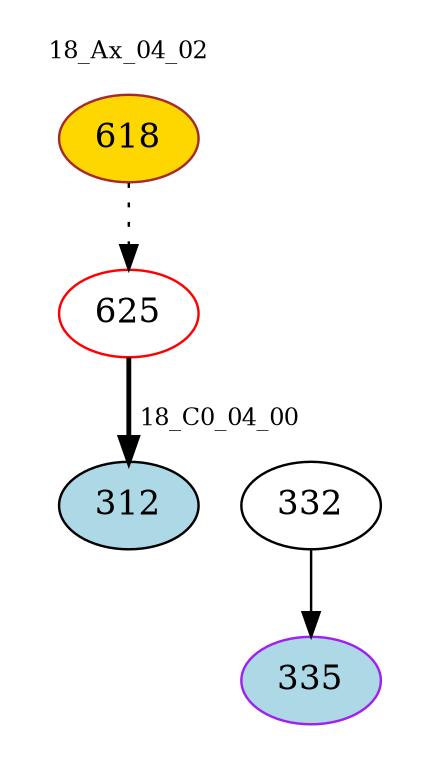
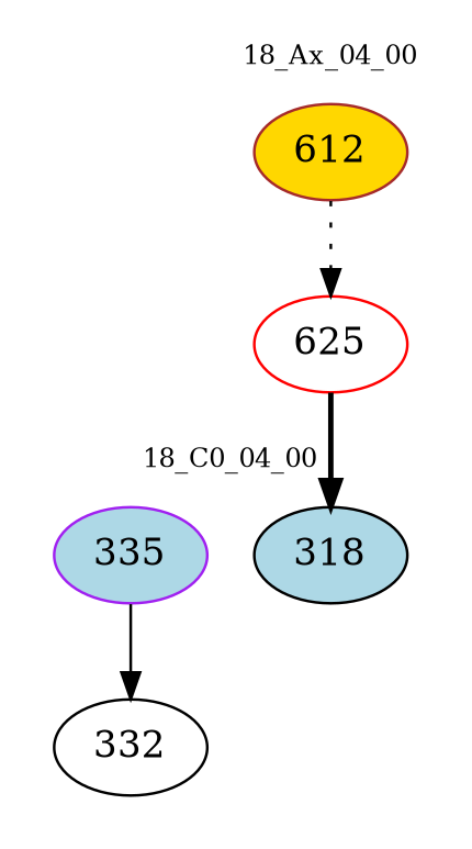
  digraph {
    node [color=black fillcolor=white style=filled]
    edge [arrowhead=normal color=black]
-   n1 [color=brown fillcolor=gold label=618]
+   n1 [color=brown fillcolor=gold label=612]
    n2 [color=red label=625]
    n3 [label=332]
-   n4 [fillcolor=lightblue label=312]
+   n4 [fillcolor=lightblue label=318]
    n5 [color=purple fillcolor=lightblue label=335]
    subgraph cluster_1 {
      color=white
      fontsize=10
-     label="18_Ax_04_02"
+     label="18_Ax_04_00"
      n1
      n2
    }
    subgraph cluster_2 {
      color=white
      fontsize=10
      label="18_C0_04_00"
      n3
      n4
      n5
    }
    n1 -> n2 [style=dotted]
    n2 -> n4 [style=bold]
-   n3 -> n5 [style=solid]
+   n5 -> n3 [style=solid]
  }
